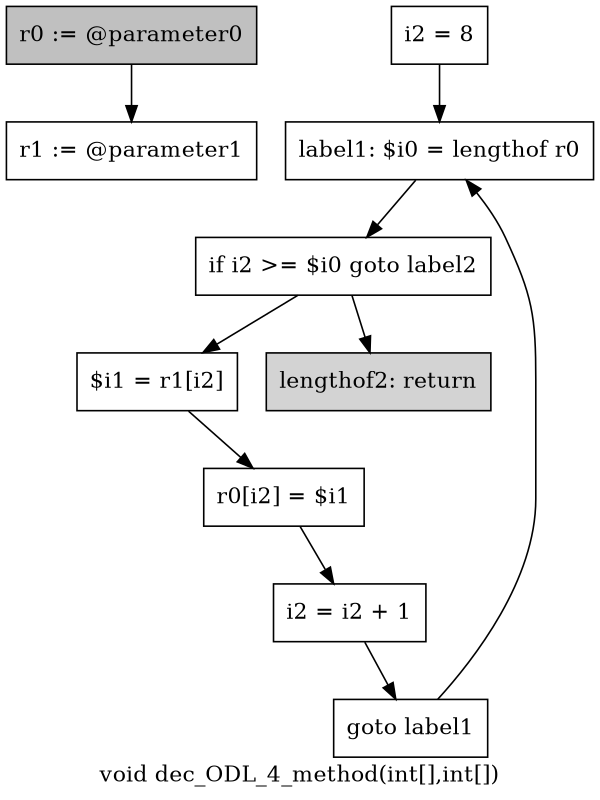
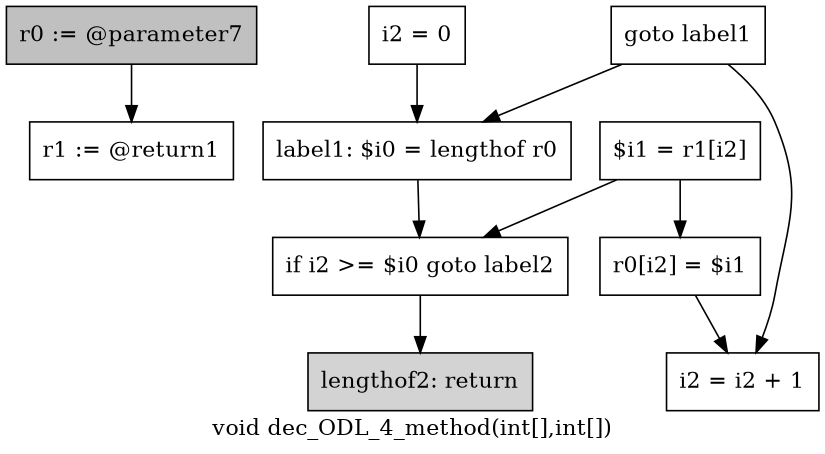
  digraph {
    fontname="DejaVu Serif"
    label="void dec_ODL_4_method(int[],int[])"
    node [fontname="DejaVu Serif" shape=box]
    edge [fontname="DejaVu Serif"]
-   n1 [fillcolor=gray label="r0 := @parameter0" style=filled]
-   n2 [label="r1 := @parameter1"]
-   n3 [label="i2 = 8"]
+   n1 [fillcolor=gray label="r0 := @parameter7" style=filled]
+   n2 [label="r1 := @return1"]
+   n3 [label="i2 = 0"]
    n4 [label="label1: $i0 = lengthof r0"]
    n5 [label="if i2 >= $i0 goto label2"]
    n6 [label="$i1 = r1[i2]"]
    n7 [fillcolor=lightgray label="lengthof2: return" style=filled]
    n8 [label="r0[i2] = $i1"]
    n9 [label="i2 = i2 + 1"]
    n10 [label="goto label1"]
    n1 -> n2
    n3 -> n4
    n4 -> n5
-   n5 -> n6
+   n6 -> n5
    n5 -> n7
    n6 -> n8
    n8 -> n9
-   n9 -> n10
+   n10 -> n9
    n10 -> n4
  }
